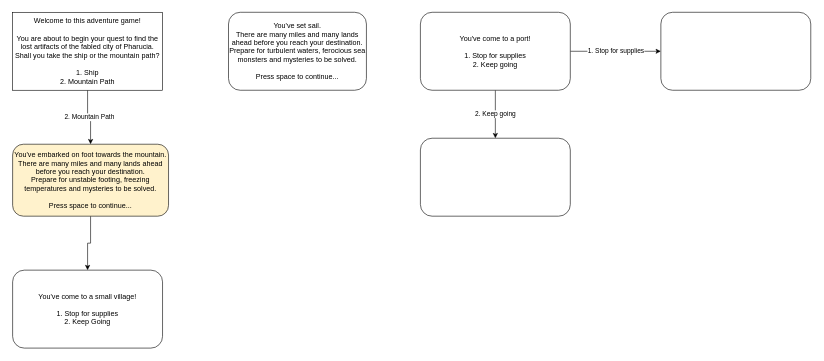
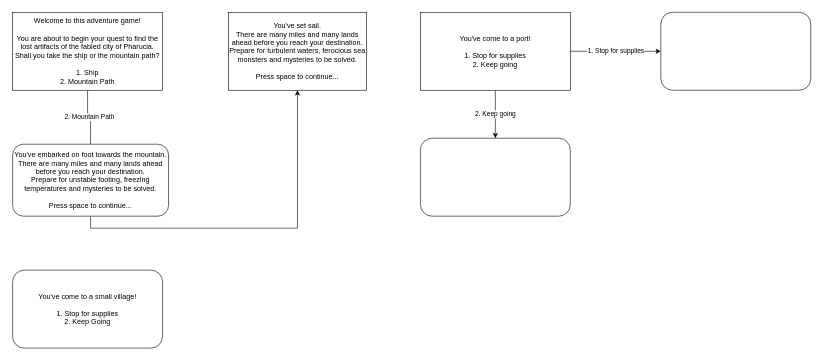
  <mxCell id="0" />
  <mxCell id="1" parent="0" />
- <mxCell id="2" value="2. Mountain Path" style="edgeStyle=orthogonalEdgeStyle;rounded=0;orthogonalLoop=1;jettySize=auto;html=1;exitX=0.5;exitY=1;exitDx=0;exitDy=0;entryX=0.5;entryY=0;entryDx=0;entryDy=0;" edge="1" parent="1" source="3" target="5"><mxGeometry relative="1" as="geometry" /></mxCell>
+ <mxCell id="2" value="2. Mountain Path" style="edgeStyle=orthogonalEdgeStyle;rounded=0;orthogonalLoop=1;jettySize=auto;html=1;exitX=0.5;exitY=1;exitDx=0;exitDy=0;entryX=0.5;entryY=0;entryDx=0;entryDy=0;endArrow=none;" edge="1" parent="1" source="3" target="5"><mxGeometry relative="1" as="geometry" /></mxCell>
  <mxCell id="3" value="Welcome to this adventure game!&lt;br&gt;&lt;br&gt;You are about to begin your quest to find the lost artifacts of the fabled city of Pharucia. Shall you take the ship or the mountain path?&lt;br&gt;&lt;br&gt;1. Ship&lt;br&gt;2. Mountain Path" style="whiteSpace=wrap;html=1;fontSize=12;glass=0;strokeWidth=1;shadow=0;rounded=0;" parent="1" vertex="1"><mxGeometry x="20" y="20" width="250" height="130" as="geometry" /></mxCell>
- <mxCell id="4" style="edgeStyle=orthogonalEdgeStyle;rounded=0;orthogonalLoop=1;jettySize=auto;html=1;exitX=0.5;exitY=1;exitDx=0;exitDy=0;" edge="1" parent="1" source="5" target="12"><mxGeometry relative="1" as="geometry" /></mxCell>
- <mxCell id="5" value="You've embarked on foot towards the mountain.&lt;br&gt;There are many miles and many lands ahead before you reach your destination.&lt;br&gt;Prepare for unstable footing, freezing temperatures and mysteries to be solved.&lt;br&gt;&lt;br&gt;Press space to continue..." style="rounded=1;whiteSpace=wrap;html=1;fillColor=#fff2cc;" vertex="1" parent="1"><mxGeometry x="20" y="240" width="260" height="120" as="geometry" /></mxCell>
- <mxCell id="6" value="You've set sail.&lt;br&gt;There are many miles and many lands ahead before you reach your destination.&lt;br&gt;Prepare for turbulent waters, ferocious sea monsters and mysteries to be solved.&lt;br&gt;&lt;br&gt;Press space to continue..." style="rounded=1;whiteSpace=wrap;html=1;" vertex="1" parent="1"><mxGeometry x="380" y="20" width="230" height="130" as="geometry" /></mxCell>
+ <mxCell id="4" style="edgeStyle=orthogonalEdgeStyle;rounded=0;orthogonalLoop=1;jettySize=auto;html=1;exitX=0.5;exitY=1;exitDx=0;exitDy=0;" edge="1" parent="1" source="5" target="6"><mxGeometry relative="1" as="geometry" /></mxCell>
+ <mxCell id="5" value="You've embarked on foot towards the mountain.&lt;br&gt;There are many miles and many lands ahead before you reach your destination.&lt;br&gt;Prepare for unstable footing, freezing temperatures and mysteries to be solved.&lt;br&gt;&lt;br&gt;Press space to continue..." style="rounded=1;whiteSpace=wrap;html=1;" vertex="1" parent="1"><mxGeometry x="20" y="240" width="260" height="120" as="geometry" /></mxCell>
+ <mxCell id="6" value="You've set sail.&lt;br&gt;There are many miles and many lands ahead before you reach your destination.&lt;br&gt;Prepare for turbulent waters, ferocious sea monsters and mysteries to be solved.&lt;br&gt;&lt;br&gt;Press space to continue..." style="whiteSpace=wrap;html=1;rounded=0;" vertex="1" parent="1"><mxGeometry x="380" y="20" width="230" height="130" as="geometry" /></mxCell>
  <mxCell id="7" value="2. Keep going" style="edgeStyle=orthogonalEdgeStyle;rounded=0;orthogonalLoop=1;jettySize=auto;html=1;exitX=0.5;exitY=1;exitDx=0;exitDy=0;entryX=0.5;entryY=0;entryDx=0;entryDy=0;" edge="1" parent="1" source="9" target="10"><mxGeometry relative="1" as="geometry" /></mxCell>
  <mxCell id="8" value="1. Stop for supplies" style="edgeStyle=orthogonalEdgeStyle;rounded=0;orthogonalLoop=1;jettySize=auto;html=1;exitX=1;exitY=0.5;exitDx=0;exitDy=0;entryX=0;entryY=0.5;entryDx=0;entryDy=0;" edge="1" parent="1" source="9" target="11"><mxGeometry relative="1" as="geometry" /></mxCell>
- <mxCell id="9" value="You've come to a port!&lt;br&gt;&lt;br&gt;1. Stop for supplies&lt;br&gt;2. Keep going" style="rounded=1;whiteSpace=wrap;html=1;" vertex="1" parent="1"><mxGeometry x="700" y="20" width="250" height="130" as="geometry" /></mxCell>
+ <mxCell id="9" value="You've come to a port!&lt;br&gt;&lt;br&gt;1. Stop for supplies&lt;br&gt;2. Keep going" style="whiteSpace=wrap;html=1;rounded=0;" vertex="1" parent="1"><mxGeometry x="700" y="20" width="250" height="130" as="geometry" /></mxCell>
  <mxCell id="10" value="" style="rounded=1;whiteSpace=wrap;html=1;" vertex="1" parent="1"><mxGeometry x="700" y="230" width="250" height="130" as="geometry" /></mxCell>
  <mxCell id="11" value="" style="rounded=1;whiteSpace=wrap;html=1;" vertex="1" parent="1"><mxGeometry x="1101" y="20" width="250" height="130" as="geometry" /></mxCell>
  <mxCell id="12" value="You've come to a small village!&lt;br&gt;&lt;br&gt;1. Stop for supplies&lt;br&gt;2. Keep Going" style="rounded=1;whiteSpace=wrap;html=1;" vertex="1" parent="1"><mxGeometry x="20" y="450" width="250" height="130" as="geometry" /></mxCell>
